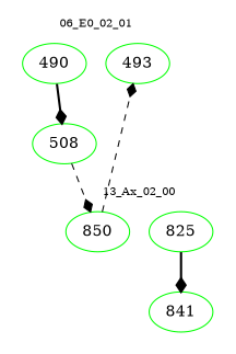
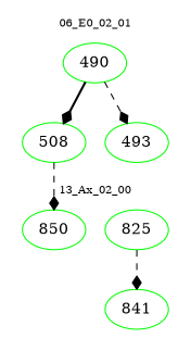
  digraph {
    node [color=green]
    edge [arrowhead=diamond color=black style=bold]
    n1 [label=825]
    n2 [label=850]
    n3 [label=841]
    n4 [label=490]
    n5 [label=508]
    n6 [label=493]
    subgraph cluster_1 {
      color=white
      fontsize=10
      label="13_Ax_02_00"
      n1
      n2
      n3
    }
    subgraph cluster_2 {
      color=white
      fontsize=10
      label="06_E0_02_01"
      n4
      n5
      n6
    }
-   n1 -> n3
+   n1 -> n3 [style=dashed]
    n4 -> n5
-   n2 -> n6 [style=dashed]
+   n4 -> n6 [style=dashed]
    n5 -> n2 [style=dashed]
  }
